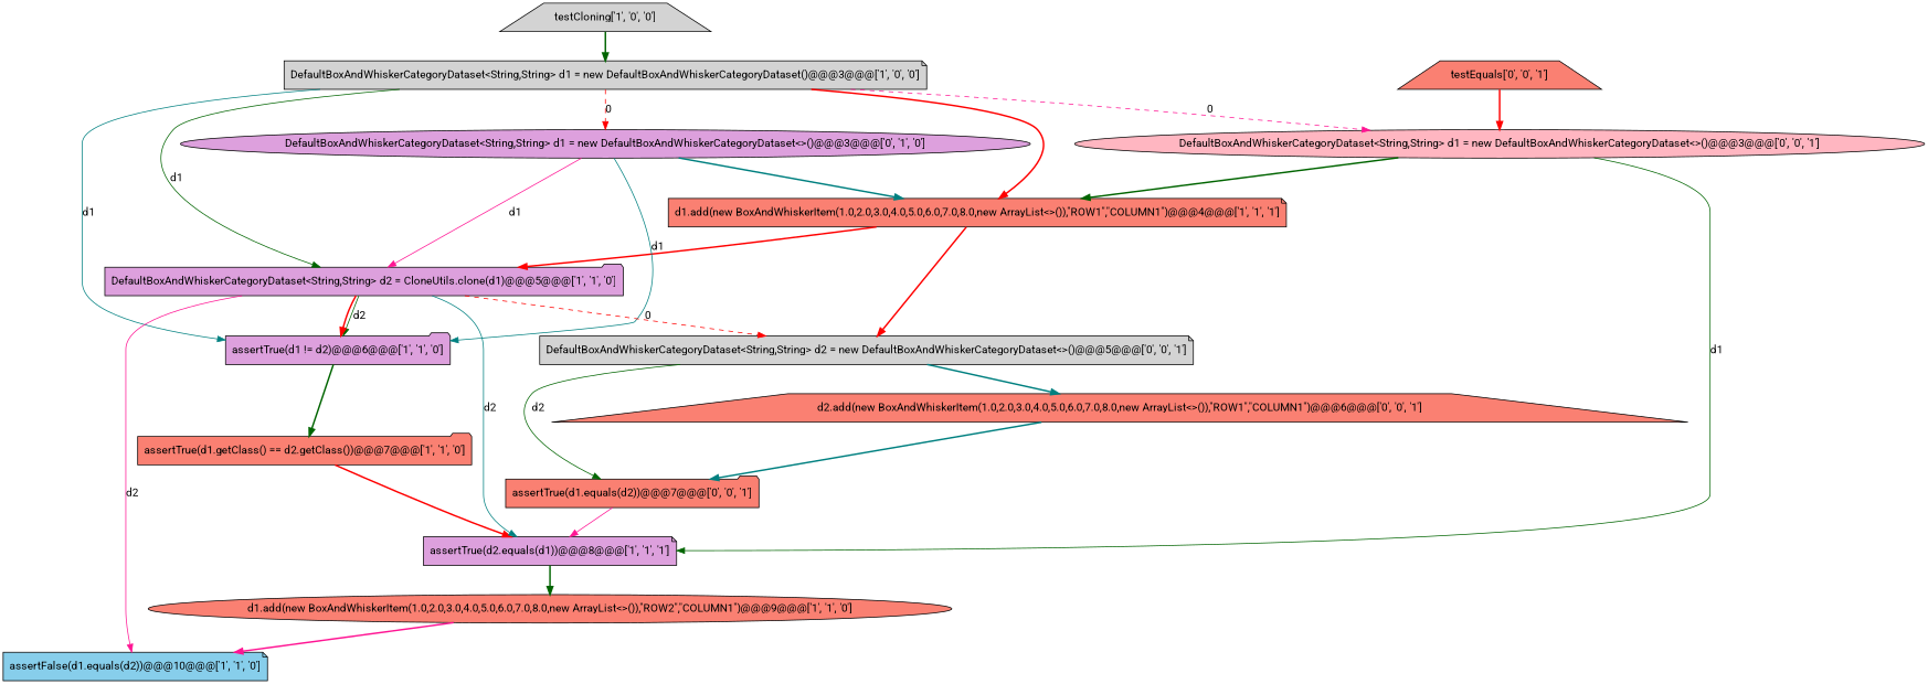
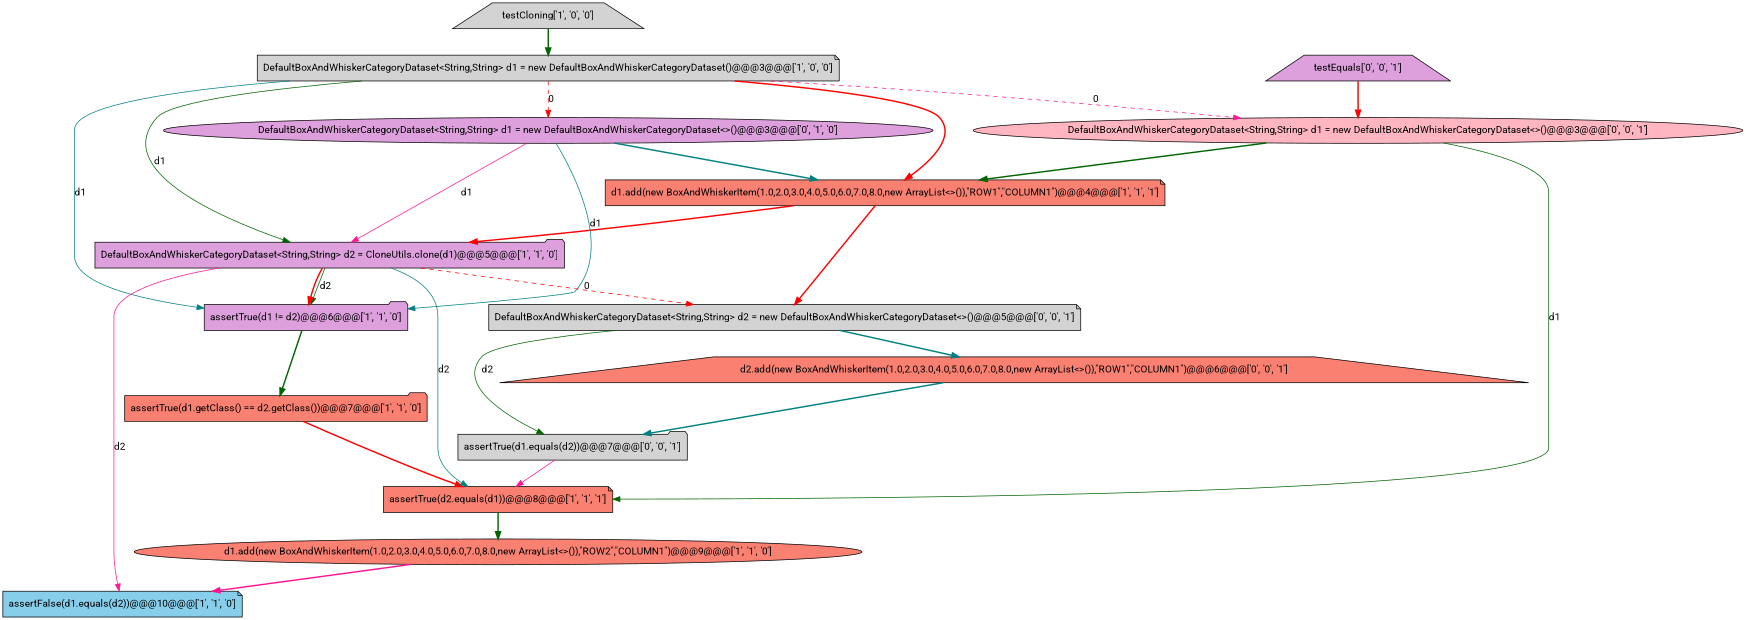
  digraph {
    fontname=Roboto
    node [fillcolor=salmon fontname=Roboto shape=note style=filled]
    edge [color=darkgreen fontname=Roboto style=bold]
    n1 [fillcolor=plum label="assertTrue(d1 != d2)@@@6@@@['1', '1', '0']" shape=folder]
    n2 [label="assertTrue(d1.getClass() == d2.getClass())@@@7@@@['1', '1', '0']" shape=folder]
-   n3 [fillcolor=plum label="assertTrue(d2.equals(d1))@@@8@@@['1', '1', '1']"]
+   n3 [label="assertTrue(d2.equals(d1))@@@8@@@['1', '1', '1']"]
    n4 [fillcolor=lightgrey label="DefaultBoxAndWhiskerCategoryDataset<String,String> d1 = new DefaultBoxAndWhiskerCategoryDataset()@@@3@@@['1', '0', '0']"]
    n5 [label="d1.add(new BoxAndWhiskerItem(1.0,2.0,3.0,4.0,5.0,6.0,7.0,8.0,new ArrayList<>()),\"ROW1\",\"COLUMN1\")@@@4@@@['1', '1', '1']"]
    n6 [fillcolor=plum label="DefaultBoxAndWhiskerCategoryDataset<String,String> d1 = new DefaultBoxAndWhiskerCategoryDataset<>()@@@3@@@['0', '1', '0']" shape=ellipse]
    n7 [fillcolor=lightpink label="DefaultBoxAndWhiskerCategoryDataset<String,String> d1 = new DefaultBoxAndWhiskerCategoryDataset<>()@@@3@@@['0', '0', '1']" shape=ellipse]
    n8 [fillcolor=plum label="DefaultBoxAndWhiskerCategoryDataset<String,String> d2 = CloneUtils.clone(d1)@@@5@@@['1', '1', '0']" shape=folder]
    n9 [fillcolor=lightgrey label="DefaultBoxAndWhiskerCategoryDataset<String,String> d2 = new DefaultBoxAndWhiskerCategoryDataset<>()@@@5@@@['0', '0', '1']"]
    n10 [fillcolor=skyblue label="assertFalse(d1.equals(d2))@@@10@@@['1', '1', '0']"]
-   n11 [label="assertTrue(d1.equals(d2))@@@7@@@['0', '0', '1']" shape=folder]
+   n11 [fillcolor=lightgrey label="assertTrue(d1.equals(d2))@@@7@@@['0', '0', '1']" shape=folder]
    n12 [label="d2.add(new BoxAndWhiskerItem(1.0,2.0,3.0,4.0,5.0,6.0,7.0,8.0,new ArrayList<>()),\"ROW1\",\"COLUMN1\")@@@6@@@['0', '0', '1']" shape=trapezium]
    n13 [label="d1.add(new BoxAndWhiskerItem(1.0,2.0,3.0,4.0,5.0,6.0,7.0,8.0,new ArrayList<>()),\"ROW2\",\"COLUMN1\")@@@9@@@['1', '1', '0']" shape=ellipse]
-   n14 [label="testEquals['0', '0', '1']" shape=trapezium]
+   n14 [fillcolor=plum label="testEquals['0', '0', '1']" shape=trapezium]
    n15 [fillcolor=lightgrey label="testCloning['1', '0', '0']" shape=trapezium]
    n1 -> n2
    n2 -> n3 [color=red]
    n3 -> n13
    n4 -> n1 [color=teal label=d1 style=solid]
    n4 -> n5 [color=red]
    n4 -> n6 [color=red label=0 style=dashed]
    n4 -> n7 [color=deeppink label=0 style=dashed]
    n4 -> n8 [label=d1 style=solid]
    n5 -> n8 [color=red]
    n5 -> n9 [color=red]
    n6 -> n1 [color=teal label=d1 style=solid]
    n6 -> n5 [color=teal]
    n6 -> n8 [color=deeppink label=d1 style=solid]
    n7 -> n3 [label=d1 style=solid]
    n7 -> n5
    n8 -> n1 [label=d2 style=solid]
    n8 -> n1 [color=red]
    n8 -> n3 [color=teal label=d2 style=solid]
    n8 -> n9 [color=red label=0 style=dashed]
    n8 -> n10 [color=deeppink label=d2 style=solid]
    n9 -> n11 [label=d2 style=solid]
    n9 -> n12 [color=teal]
    n11 -> n3 [color=deeppink style=solid]
    n12 -> n11 [color=teal]
    n13 -> n10 [color=deeppink]
    n14 -> n7 [color=red]
    n15 -> n4
  }
